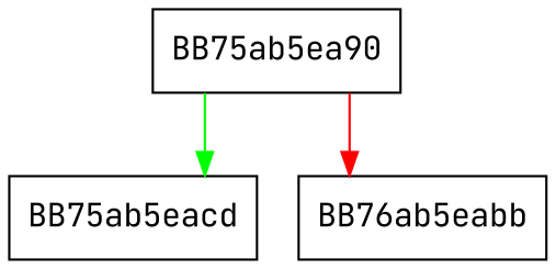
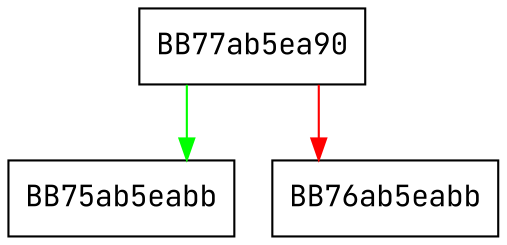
  digraph {
    fontname="JetBrains Mono"
    splines=ortho
    node [fontname="JetBrains Mono" shape=box]
    edge [fontname="JetBrains Mono"]
-   BB75ab5ea90
-   BB75ab5eacd
+   BB75ab5ea90 [label=BB77ab5ea90]
+   BB75ab5eacd [label=BB75ab5eabb]
    n3 [label=BB76ab5eabb]
    BB75ab5ea90 -> BB75ab5eacd [color=green]
    BB75ab5ea90 -> n3 [color=red]
  }
